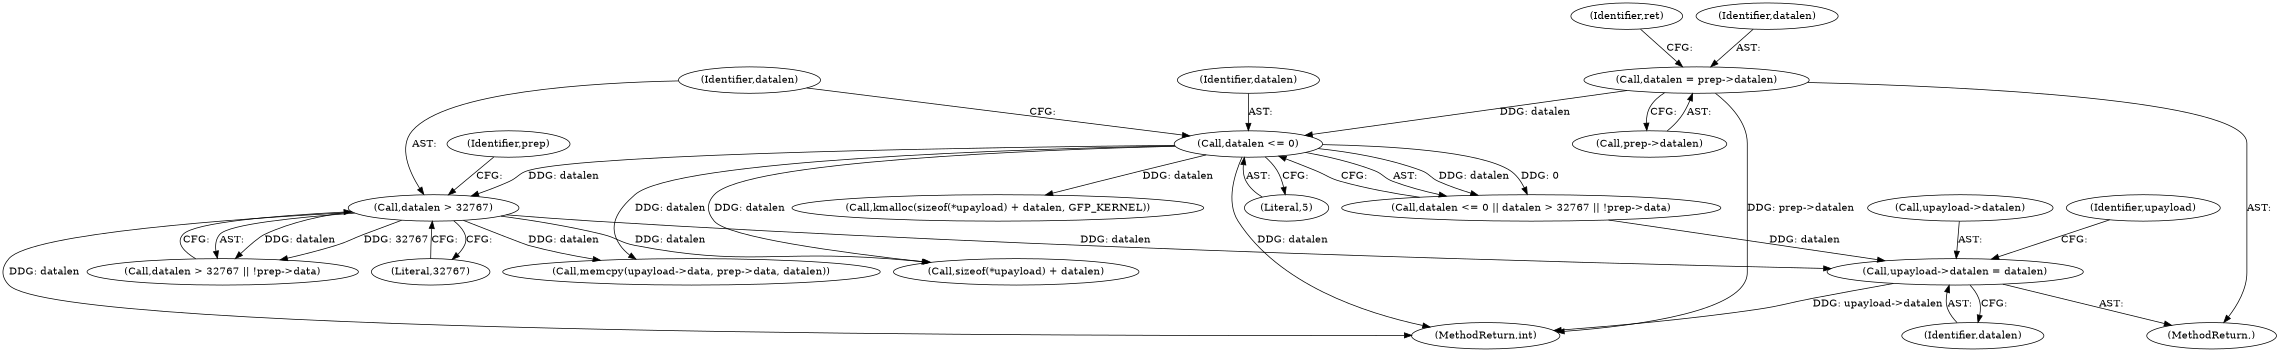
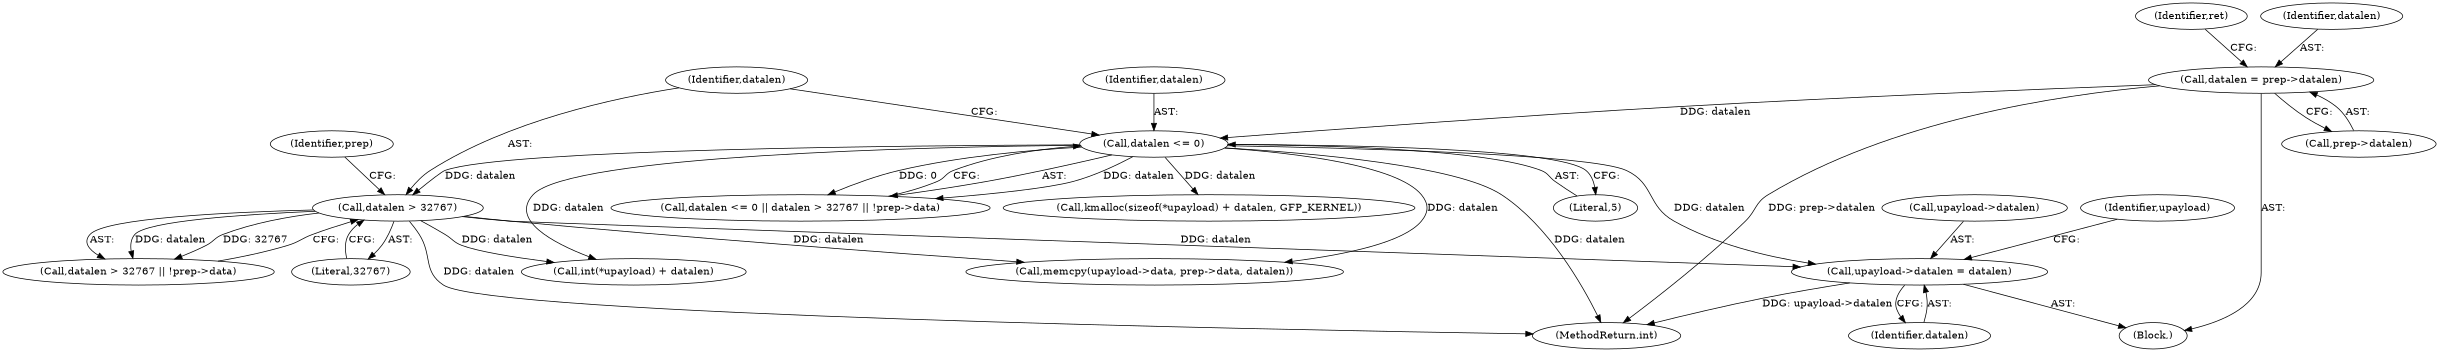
  digraph {
    n1 [label="(Call,upayload->datalen = datalen)"]
    n2 [label="(Identifier,datalen)"]
-   n3 [label="(MethodReturn,)"]
+   n3 [label="(Block,)"]
    n4 [label="(MethodReturn,int)"]
    n5 [label="(Call,datalen <= 0)"]
    n6 [label="(Call,datalen > 32767)"]
    n7 [label="(Literal,5)"]
    n8 [label="(Call,memcpy(upayload->data, prep->data, datalen))"]
-   n9 [label="(Call,sizeof(*upayload) + datalen)"]
+   n9 [label="(Call,int(*upayload) + datalen)"]
    n10 [label="(Call,kmalloc(sizeof(*upayload) + datalen, GFP_KERNEL))"]
    n11 [label="(Call,datalen <= 0 || datalen > 32767 || !prep->data)"]
    n12 [label="(Literal,32767)"]
    n13 [label="(Call,datalen > 32767 || !prep->data)"]
    n14 [label="(Call,datalen = prep->datalen)"]
    n15 [label="(Call,prep->datalen)"]
    n16 [label="(Identifier,datalen)"]
    n17 [label="(Call,upayload->datalen)"]
    n18 [label="(Identifier,datalen)"]
    n19 [label="(Identifier,ret)"]
    n20 [label="(Identifier,datalen)"]
    n21 [label="(Identifier,upayload)"]
    n22 [label="(Identifier,prep)"]
    n1 -> n2 [label="CFG: "]
    n1 -> n3 [label="AST: "]
    n1 -> n4 [label="DDG: upayload->datalen"]
    n2 -> n1 [label="AST: "]
-   n11 -> n1 [label="DDG: datalen"]
+   n5 -> n1 [label="DDG: datalen"]
    n5 -> n4 [label="DDG: datalen"]
    n5 -> n6 [label="DDG: datalen"]
    n5 -> n7 [label="CFG: "]
    n5 -> n8 [label="DDG: datalen"]
    n5 -> n9 [label="DDG: datalen"]
    n5 -> n10 [label="DDG: datalen"]
    n5 -> n11 [label="AST: "]
    n5 -> n11 [label="DDG: datalen"]
    n5 -> n11 [label="DDG: 0"]
    n6 -> n1 [label="DDG: datalen"]
    n6 -> n4 [label="DDG: datalen"]
    n6 -> n8 [label="DDG: datalen"]
    n6 -> n9 [label="DDG: datalen"]
-   n6 -> n12 [label="CFG: "]
+   n6 -> n12 [label="AST: "]
    n6 -> n13 [label="AST: "]
    n6 -> n13 [label="DDG: datalen"]
    n6 -> n13 [label="DDG: 32767"]
    n7 -> n5 [label="AST: "]
    n11 -> n5 [label="CFG: "]
    n12 -> n6 [label="CFG: "]
    n13 -> n6 [label="CFG: "]
    n14 -> n3 [label="AST: "]
    n14 -> n4 [label="DDG: prep->datalen"]
    n14 -> n5 [label="DDG: datalen"]
    n14 -> n15 [label="CFG: "]
    n15 -> n14 [label="AST: "]
    n16 -> n5 [label="AST: "]
    n17 -> n1 [label="AST: "]
    n18 -> n5 [label="CFG: "]
    n18 -> n6 [label="AST: "]
    n19 -> n14 [label="CFG: "]
    n20 -> n14 [label="AST: "]
    n21 -> n1 [label="CFG: "]
    n22 -> n6 [label="CFG: "]
  }
